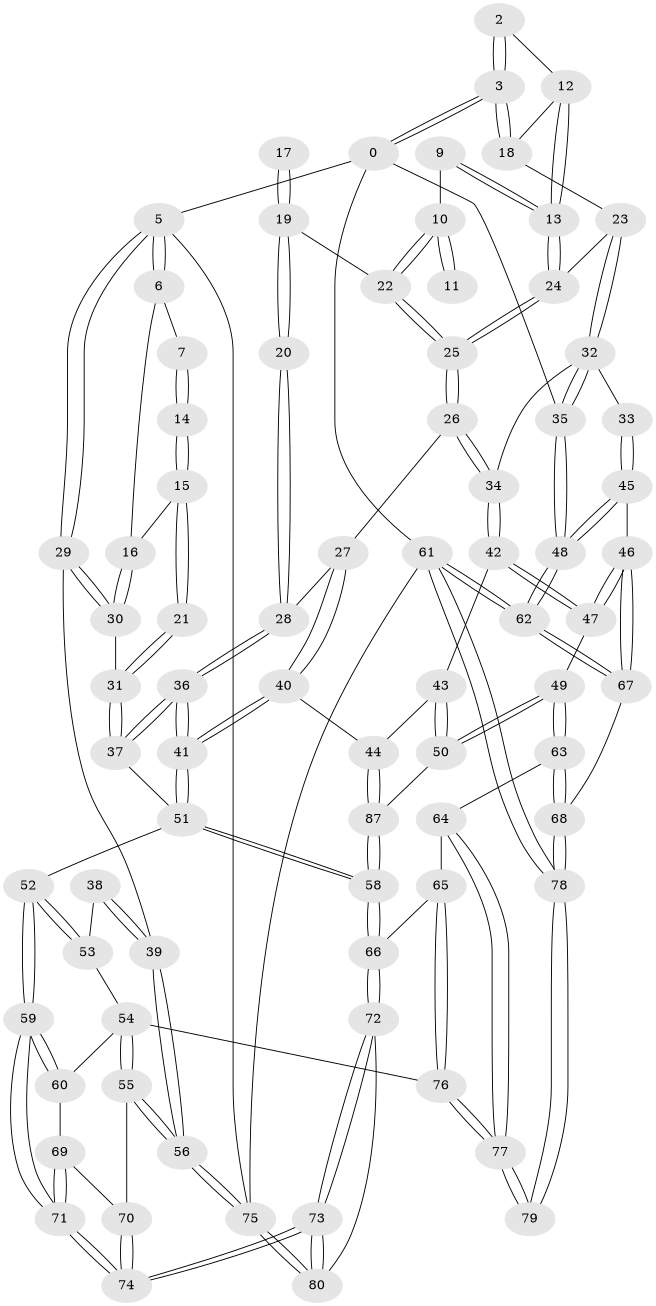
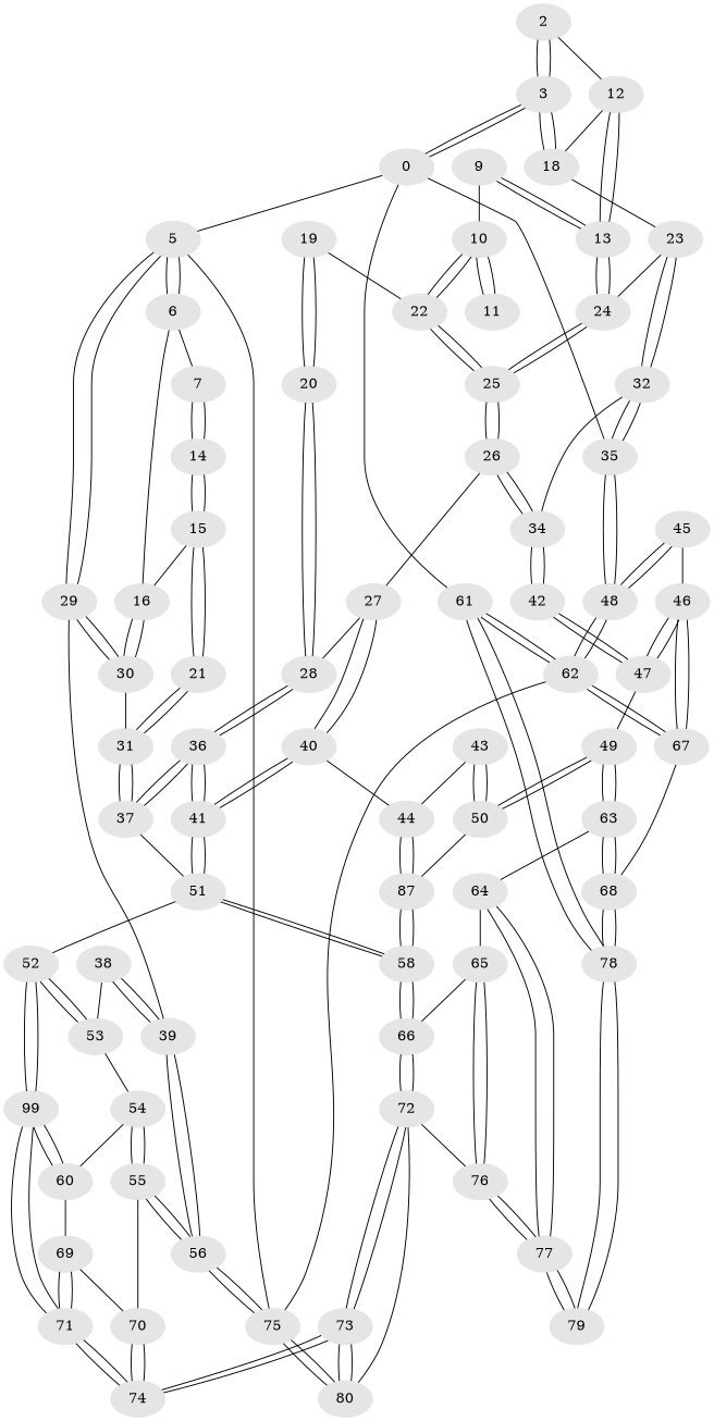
  graph {
    node [color=gray90 style=filled]
    2
    3
    12
    9
    10
    13
    n7 [label=0]
    18
    5
    35
    61
    23
    6
    29
    75
    48
    62
    78
    7
    16
    30
    39
    80
    14
    15
    11
    22
    24
    25
-   17
    19
    21
    31
    20
    32
    28
    36
    37
    26
    34
-   33
    27
    40
    42
    41
    44
    56
    51
    45
    46
    43
    47
    38
    53
    54
    n56 [label=87]
    52
    58
    50
    49
    67
    68
    63
    64
-   59
+   59 [label=99]
    66
    60
    71
    55
    70
    69
    74
    72
    79
    65
    77
    76
    73
    2 -- 3
    2 -- 3
    2 -- 12
    3 -- n7
    3 -- n7
    3 -- 18
    3 -- 18
    12 -- 13
    12 -- 13
    12 -- 18
    9 -- 10
    9 -- 13
    9 -- 13
    10 -- 11
    10 -- 11
    10 -- 22
    10 -- 22
    13 -- 24
    13 -- 24
    n7 -- 5
    n7 -- 35
    n7 -- 61
    18 -- 23
    5 -- 6
    5 -- 6
    5 -- 29
    5 -- 29
    5 -- 75
    35 -- 48
    35 -- 48
-   61 -- 75
+   62 -- 75
    61 -- 62
    61 -- 62
    61 -- 78
    61 -- 78
    23 -- 24
    23 -- 32
    23 -- 32
    6 -- 7
    6 -- 16
    29 -- 30
    29 -- 30
    29 -- 39
    75 -- 80
    75 -- 80
    48 -- 62
    48 -- 62
    62 -- 67
    62 -- 67
    78 -- 79
    78 -- 79
    7 -- 14
    7 -- 14
    16 -- 30
    16 -- 30
    30 -- 31
    39 -- 56
    39 -- 56
    14 -- 15
    14 -- 15
    15 -- 16
    15 -- 21
    15 -- 21
    22 -- 25
    22 -- 25
    24 -- 25
    24 -- 25
    25 -- 26
    25 -- 26
-   17 -- 19
-   17 -- 19
    19 -- 22
    19 -- 20
    19 -- 20
    21 -- 31
    21 -- 31
    31 -- 37
    31 -- 37
    20 -- 28
    20 -- 28
    32 -- 35
    32 -- 35
    32 -- 34
-   32 -- 33
    28 -- 36
    28 -- 36
    36 -- 37
    36 -- 37
    36 -- 41
    36 -- 41
    37 -- 51
    26 -- 34
    26 -- 34
    26 -- 27
    34 -- 42
    34 -- 42
-   33 -- 45
-   33 -- 45
    27 -- 28
    27 -- 40
    27 -- 40
    40 -- 41
    40 -- 41
    40 -- 44
-   42 -- 43
    42 -- 47
    42 -- 47
    41 -- 51
    41 -- 51
    44 -- n56
    44 -- n56
    56 -- 75
    56 -- 75
    51 -- 52
    51 -- 58
    51 -- 58
    45 -- 48
    45 -- 48
    45 -- 46
    46 -- 47
    46 -- 47
    46 -- 67
    46 -- 67
    43 -- 44
    43 -- 50
    43 -- 50
    47 -- 49
    38 -- 39
    38 -- 39
    38 -- 53
    53 -- 54
    54 -- 60
    54 -- 55
    54 -- 55
    n56 -- 58
    n56 -- 58
    52 -- 53
    52 -- 53
    52 -- 59
    52 -- 59
    58 -- 66
    58 -- 66
    50 -- n56
    49 -- 50
    49 -- 50
    49 -- 63
    49 -- 63
    67 -- 68
    68 -- 78
    68 -- 78
    63 -- 68
    63 -- 68
    63 -- 64
    64 -- 65
    64 -- 77
    64 -- 77
    59 -- 60
    59 -- 60
    59 -- 71
    59 -- 71
    66 -- 72
    66 -- 72
    60 -- 69
    71 -- 74
    71 -- 74
    55 -- 56
    55 -- 56
    55 -- 70
    70 -- 74
    70 -- 74
    69 -- 71
    69 -- 71
    69 -- 70
    72 -- 80
-   54 -- 76
+   72 -- 76
    72 -- 73
    72 -- 73
    65 -- 66
    65 -- 76
    65 -- 76
    77 -- 79
    77 -- 79
    76 -- 77
    76 -- 77
    73 -- 80
    73 -- 80
    73 -- 74
    73 -- 74
  }
